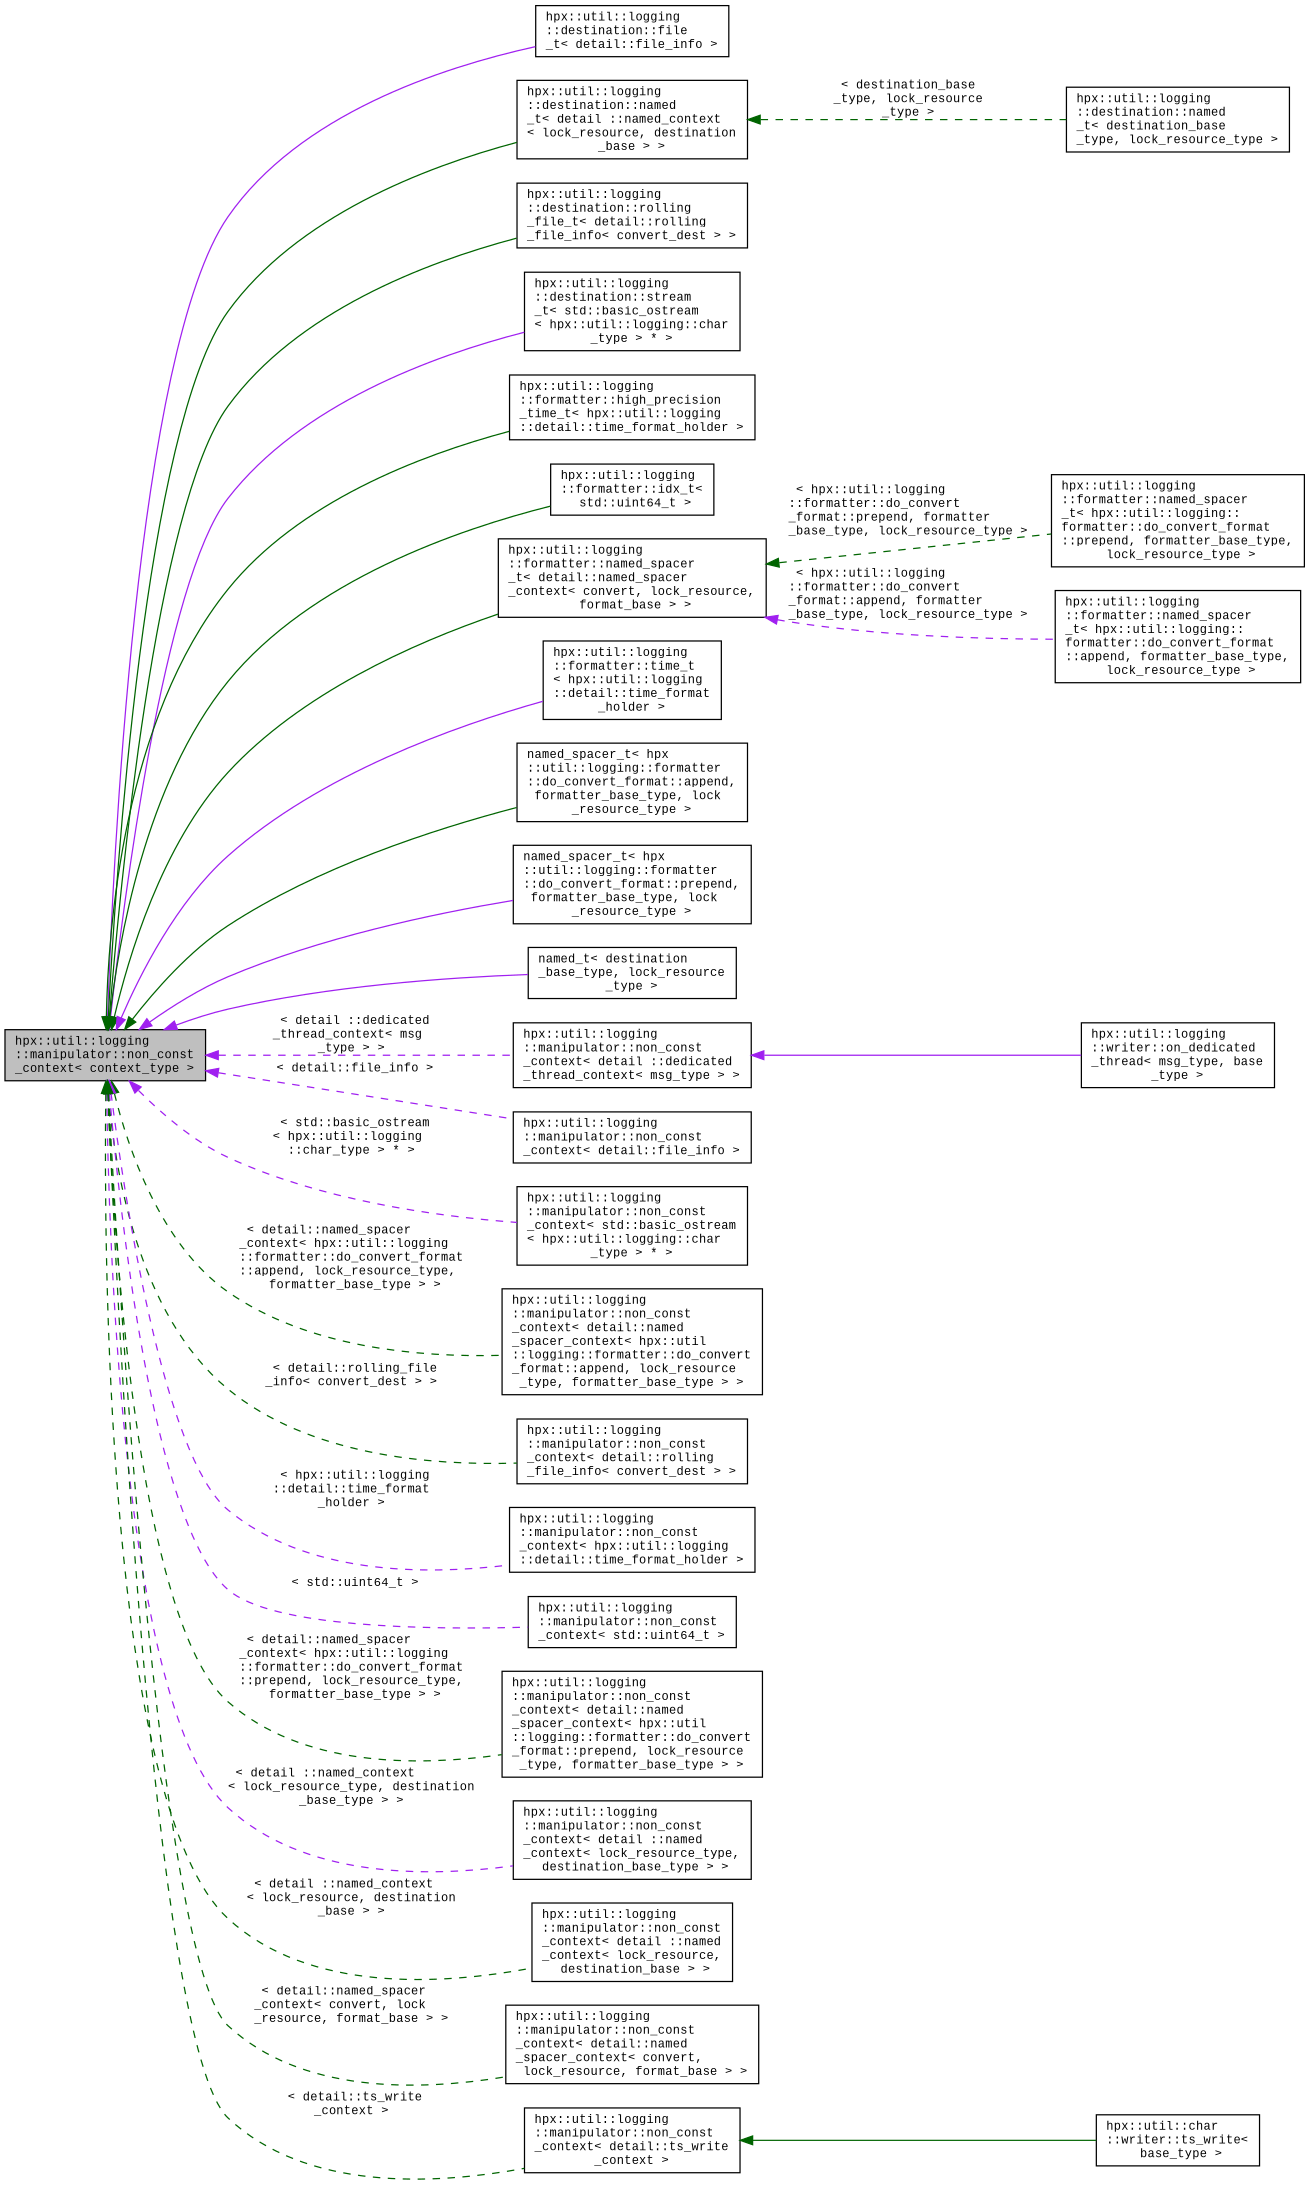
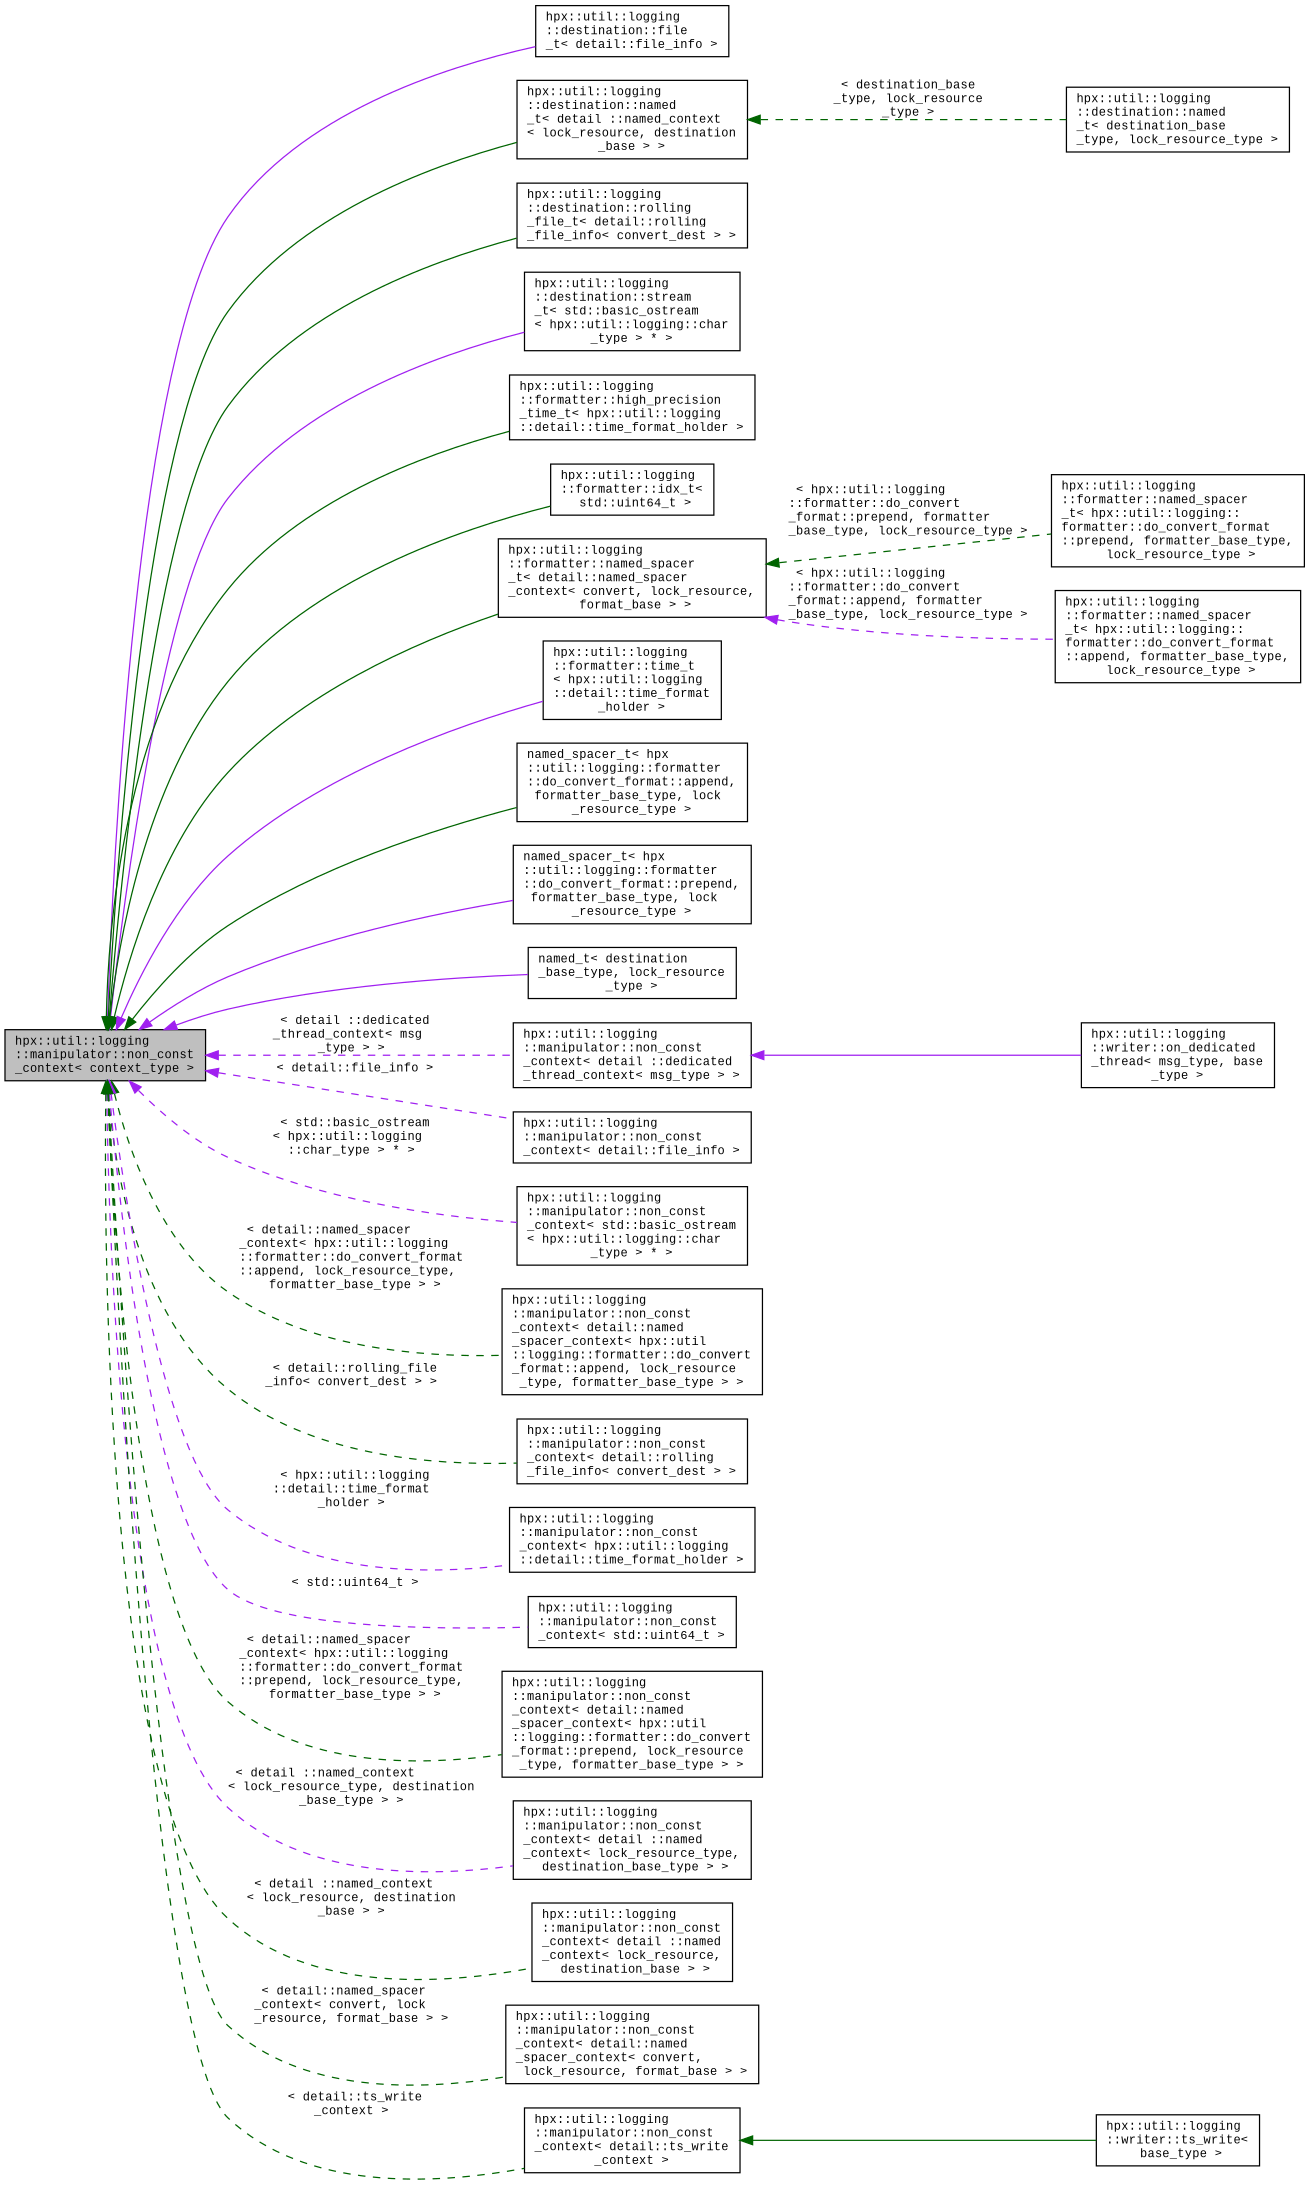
  digraph {
    rankdir=LR
    fontname="Liberation Mono"
    node [color=black fillcolor=white fontname="Liberation Mono" fontsize=10 shape=record style=filled]
    edge [color=darkgreen dir=back fontname="Liberation Mono" fontsize=10 labelfontname=Helvetica labelfontsize=10 style=dashed]
    n1 [fillcolor=grey75 fontcolor=black height=0.2 label="hpx::util::logging\l::manipulator::non_const\l_context\< context_type \>" width=0.4]
    n2 [height=0.2 label="hpx::util::logging\l::destination::file\l_t\< detail::file_info \>" width=0.4]
    n3 [height=0.2 label="hpx::util::logging\l::destination::named\l_t\< detail ::named_context\l\< lock_resource, destination\l_base \> \>" width=0.4]
    n4 [height=0.2 label="hpx::util::logging\l::destination::rolling\l_file_t\< detail::rolling\l_file_info\< convert_dest \> \>" width=0.4]
    n5 [height=0.2 label="hpx::util::logging\l::destination::stream\l_t\< std::basic_ostream\l\< hpx::util::logging::char\l_type \> * \>" width=0.4]
    n6 [height=0.2 label="hpx::util::logging\l::formatter::high_precision\l_time_t\< hpx::util::logging\l::detail::time_format_holder \>" width=0.4]
    n7 [height=0.2 label="hpx::util::logging\l::formatter::idx_t\<\l std::uint64_t \>" width=0.4]
    n8 [height=0.2 label="hpx::util::logging\l::formatter::named_spacer\l_t\< detail::named_spacer\l_context\< convert, lock_resource,\l format_base \> \>" width=0.4]
    n9 [height=0.2 label="hpx::util::logging\l::formatter::time_t\l\< hpx::util::logging\l::detail::time_format\l_holder \>" width=0.4]
    n10 [height=0.2 label="named_spacer_t\< hpx\l::util::logging::formatter\l::do_convert_format::append,\l formatter_base_type, lock\l_resource_type \>" width=0.4]
    n11 [height=0.2 label="named_spacer_t\< hpx\l::util::logging::formatter\l::do_convert_format::prepend,\l formatter_base_type, lock\l_resource_type \>" width=0.4]
    n12 [height=0.2 label="named_t\< destination\l_base_type, lock_resource\l_type \>" width=0.4]
    n13 [height=0.2 label="hpx::util::logging\l::manipulator::non_const\l_context\< detail ::dedicated\l_thread_context\< msg_type \> \>" width=0.4]
    n14 [height=0.2 label="hpx::util::logging\l::manipulator::non_const\l_context\< detail::file_info \>" width=0.4]
    n15 [height=0.2 label="hpx::util::logging\l::manipulator::non_const\l_context\< std::basic_ostream\l\< hpx::util::logging::char\l_type \> * \>" width=0.4]
    n16 [height=0.2 label="hpx::util::logging\l::manipulator::non_const\l_context\< detail::named\l_spacer_context\< hpx::util\l::logging::formatter::do_convert\l_format::append, lock_resource\l_type, formatter_base_type \> \>" width=0.4]
    n17 [height=0.2 label="hpx::util::logging\l::manipulator::non_const\l_context\< detail::rolling\l_file_info\< convert_dest \> \>" width=0.4]
    n18 [height=0.2 label="hpx::util::logging\l::manipulator::non_const\l_context\< hpx::util::logging\l::detail::time_format_holder \>" width=0.4]
    n19 [height=0.2 label="hpx::util::logging\l::manipulator::non_const\l_context\< std::uint64_t \>" width=0.4]
    n20 [height=0.2 label="hpx::util::logging\l::manipulator::non_const\l_context\< detail::named\l_spacer_context\< hpx::util\l::logging::formatter::do_convert\l_format::prepend, lock_resource\l_type, formatter_base_type \> \>" width=0.4]
    n21 [height=0.2 label="hpx::util::logging\l::manipulator::non_const\l_context\< detail ::named\l_context\< lock_resource_type,\l destination_base_type \> \>" width=0.4]
    n22 [height=0.2 label="hpx::util::logging\l::manipulator::non_const\l_context\< detail ::named\l_context\< lock_resource,\l destination_base \> \>" width=0.4]
    n23 [height=0.2 label="hpx::util::logging\l::manipulator::non_const\l_context\< detail::named\l_spacer_context\< convert,\l lock_resource, format_base \> \>" width=0.4]
    n24 [height=0.2 label="hpx::util::logging\l::manipulator::non_const\l_context\< detail::ts_write\l_context \>" width=0.4]
    n25 [height=0.2 label="hpx::util::logging\l::destination::named\l_t\< destination_base\l_type, lock_resource_type \>" width=0.4]
    n26 [height=0.2 label="hpx::util::logging\l::formatter::named_spacer\l_t\< hpx::util::logging::\lformatter::do_convert_format\l::prepend, formatter_base_type,\l lock_resource_type \>" width=0.4]
    n27 [height=0.2 label="hpx::util::logging\l::formatter::named_spacer\l_t\< hpx::util::logging::\lformatter::do_convert_format\l::append, formatter_base_type,\l lock_resource_type \>" width=0.4]
    n28 [height=0.2 label="hpx::util::logging\l::writer::on_dedicated\l_thread\< msg_type, base\l_type \>" width=0.4]
-   n29 [height=0.2 label="hpx::util::char\l::writer::ts_write\<\l base_type \>" width=0.4]
+   n29 [height=0.2 label="hpx::util::logging\l::writer::ts_write\<\l base_type \>" width=0.4]
    n1 -> n2 [color=purple style=solid]
    n1 -> n3 [style=solid]
    n1 -> n4 [style=solid]
    n1 -> n5 [color=purple style=solid]
    n1 -> n6 [style=solid]
    n1 -> n7 [style=solid]
    n1 -> n8 [style=solid]
    n1 -> n9 [color=purple style=solid]
    n1 -> n10 [style=solid]
    n1 -> n11 [color=purple style=solid]
    n1 -> n12 [color=purple style=solid]
    n1 -> n13 [color=purple label=" \< detail ::dedicated\l_thread_context\< msg\l_type \> \>"]
    n1 -> n14 [color=purple label=" \< detail::file_info \>"]
    n1 -> n15 [color=purple label=" \< std::basic_ostream\l\< hpx::util::logging\l::char_type \> * \>"]
    n1 -> n16 [label=" \< detail::named_spacer\l_context\< hpx::util::logging\l::formatter::do_convert_format\l::append, lock_resource_type,\l formatter_base_type \> \>"]
    n1 -> n17 [label=" \< detail::rolling_file\l_info\< convert_dest \> \>"]
    n1 -> n18 [color=purple label=" \< hpx::util::logging\l::detail::time_format\l_holder \>"]
    n1 -> n19 [color=purple label=" \< std::uint64_t \>"]
    n1 -> n20 [label=" \< detail::named_spacer\l_context\< hpx::util::logging\l::formatter::do_convert_format\l::prepend, lock_resource_type,\l formatter_base_type \> \>"]
    n1 -> n21 [color=purple label=" \< detail ::named_context\l\< lock_resource_type, destination\l_base_type \> \>"]
    n1 -> n22 [label=" \< detail ::named_context\l\< lock_resource, destination\l_base \> \>"]
    n1 -> n23 [label=" \< detail::named_spacer\l_context\< convert, lock\l_resource, format_base \> \>"]
    n1 -> n24 [label=" \< detail::ts_write\l_context \>"]
    n3 -> n25 [label=" \< destination_base\l_type, lock_resource\l_type \>"]
    n8 -> n26 [label=" \< hpx::util::logging\l::formatter::do_convert\l_format::prepend, formatter\l_base_type, lock_resource_type \>"]
    n8 -> n27 [color=purple label=" \< hpx::util::logging\l::formatter::do_convert\l_format::append, formatter\l_base_type, lock_resource_type \>"]
    n13 -> n28 [color=purple style=solid]
    n24 -> n29 [style=solid]
  }
